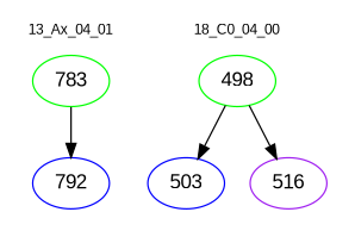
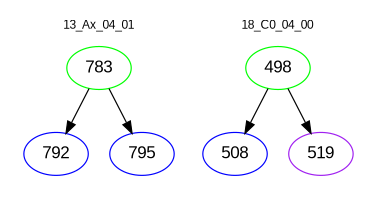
  digraph {
    fontname="Liberation Sans"
    node [color=blue fontname="Liberation Sans"]
    edge [color=black fontname="Liberation Sans"]
    n1 [label=792]
    n2 [color=green label=783]
-   n4 [label=503]
+   n3 [label=795]
+   n4 [label=508]
    n5 [color=green label=498]
-   n6 [color=purple label=516]
+   n6 [color=purple label=519]
    subgraph cluster_1 {
      color=white
      fontsize=10
      label="13_Ax_04_01"
      n1
      n2
+     n3
    }
    subgraph cluster_2 {
      color=white
      fontsize=10
      label="18_C0_04_00"
      n4
      n5
      n6
    }
    n2 -> n1
+   n2 -> n3
    n5 -> n4
    n5 -> n6
  }
